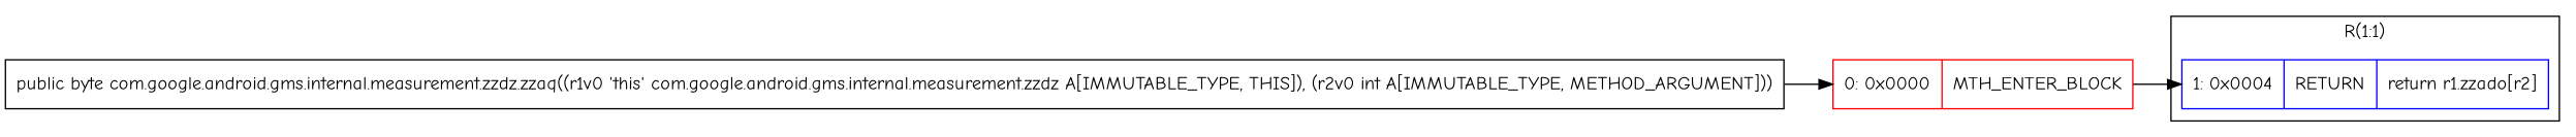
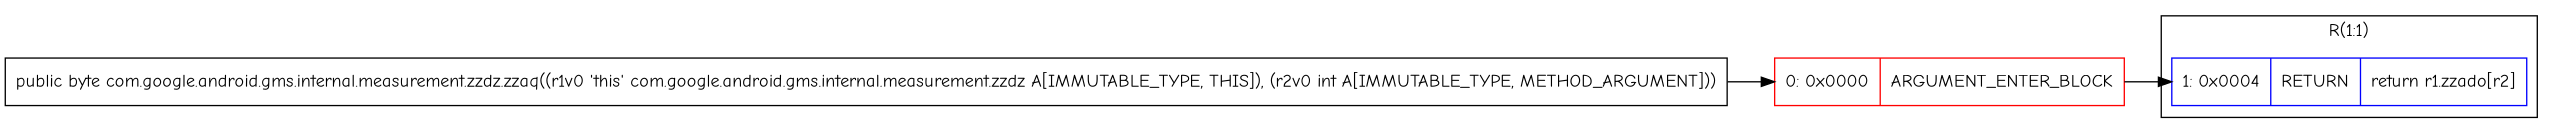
  digraph {
    rankdir=LR
    fontname="Comic Neue"
    node [shape=record fontname="Comic Neue"]
    edge [fontname="Comic Neue"]
    n1 [color=blue label="{1\:\ 0x0004|RETURN\l|return r1.zzado[r2]\l}"]
-   n2 [color=red label="{0\:\ 0x0000|MTH_ENTER_BLOCK\l}"]
+   n2 [color=red label="{0\:\ 0x0000|ARGUMENT_ENTER_BLOCK\l}"]
    n3 [label="{public byte com.google.android.gms.internal.measurement.zzdz.zzaq((r1v0 'this' com.google.android.gms.internal.measurement.zzdz A[IMMUTABLE_TYPE, THIS]), (r2v0 int A[IMMUTABLE_TYPE, METHOD_ARGUMENT])) }"]
    subgraph cluster_1 {
      label="R(1:1)"
      n1
    }
    n2 -> n1
    n3 -> n2
  }
